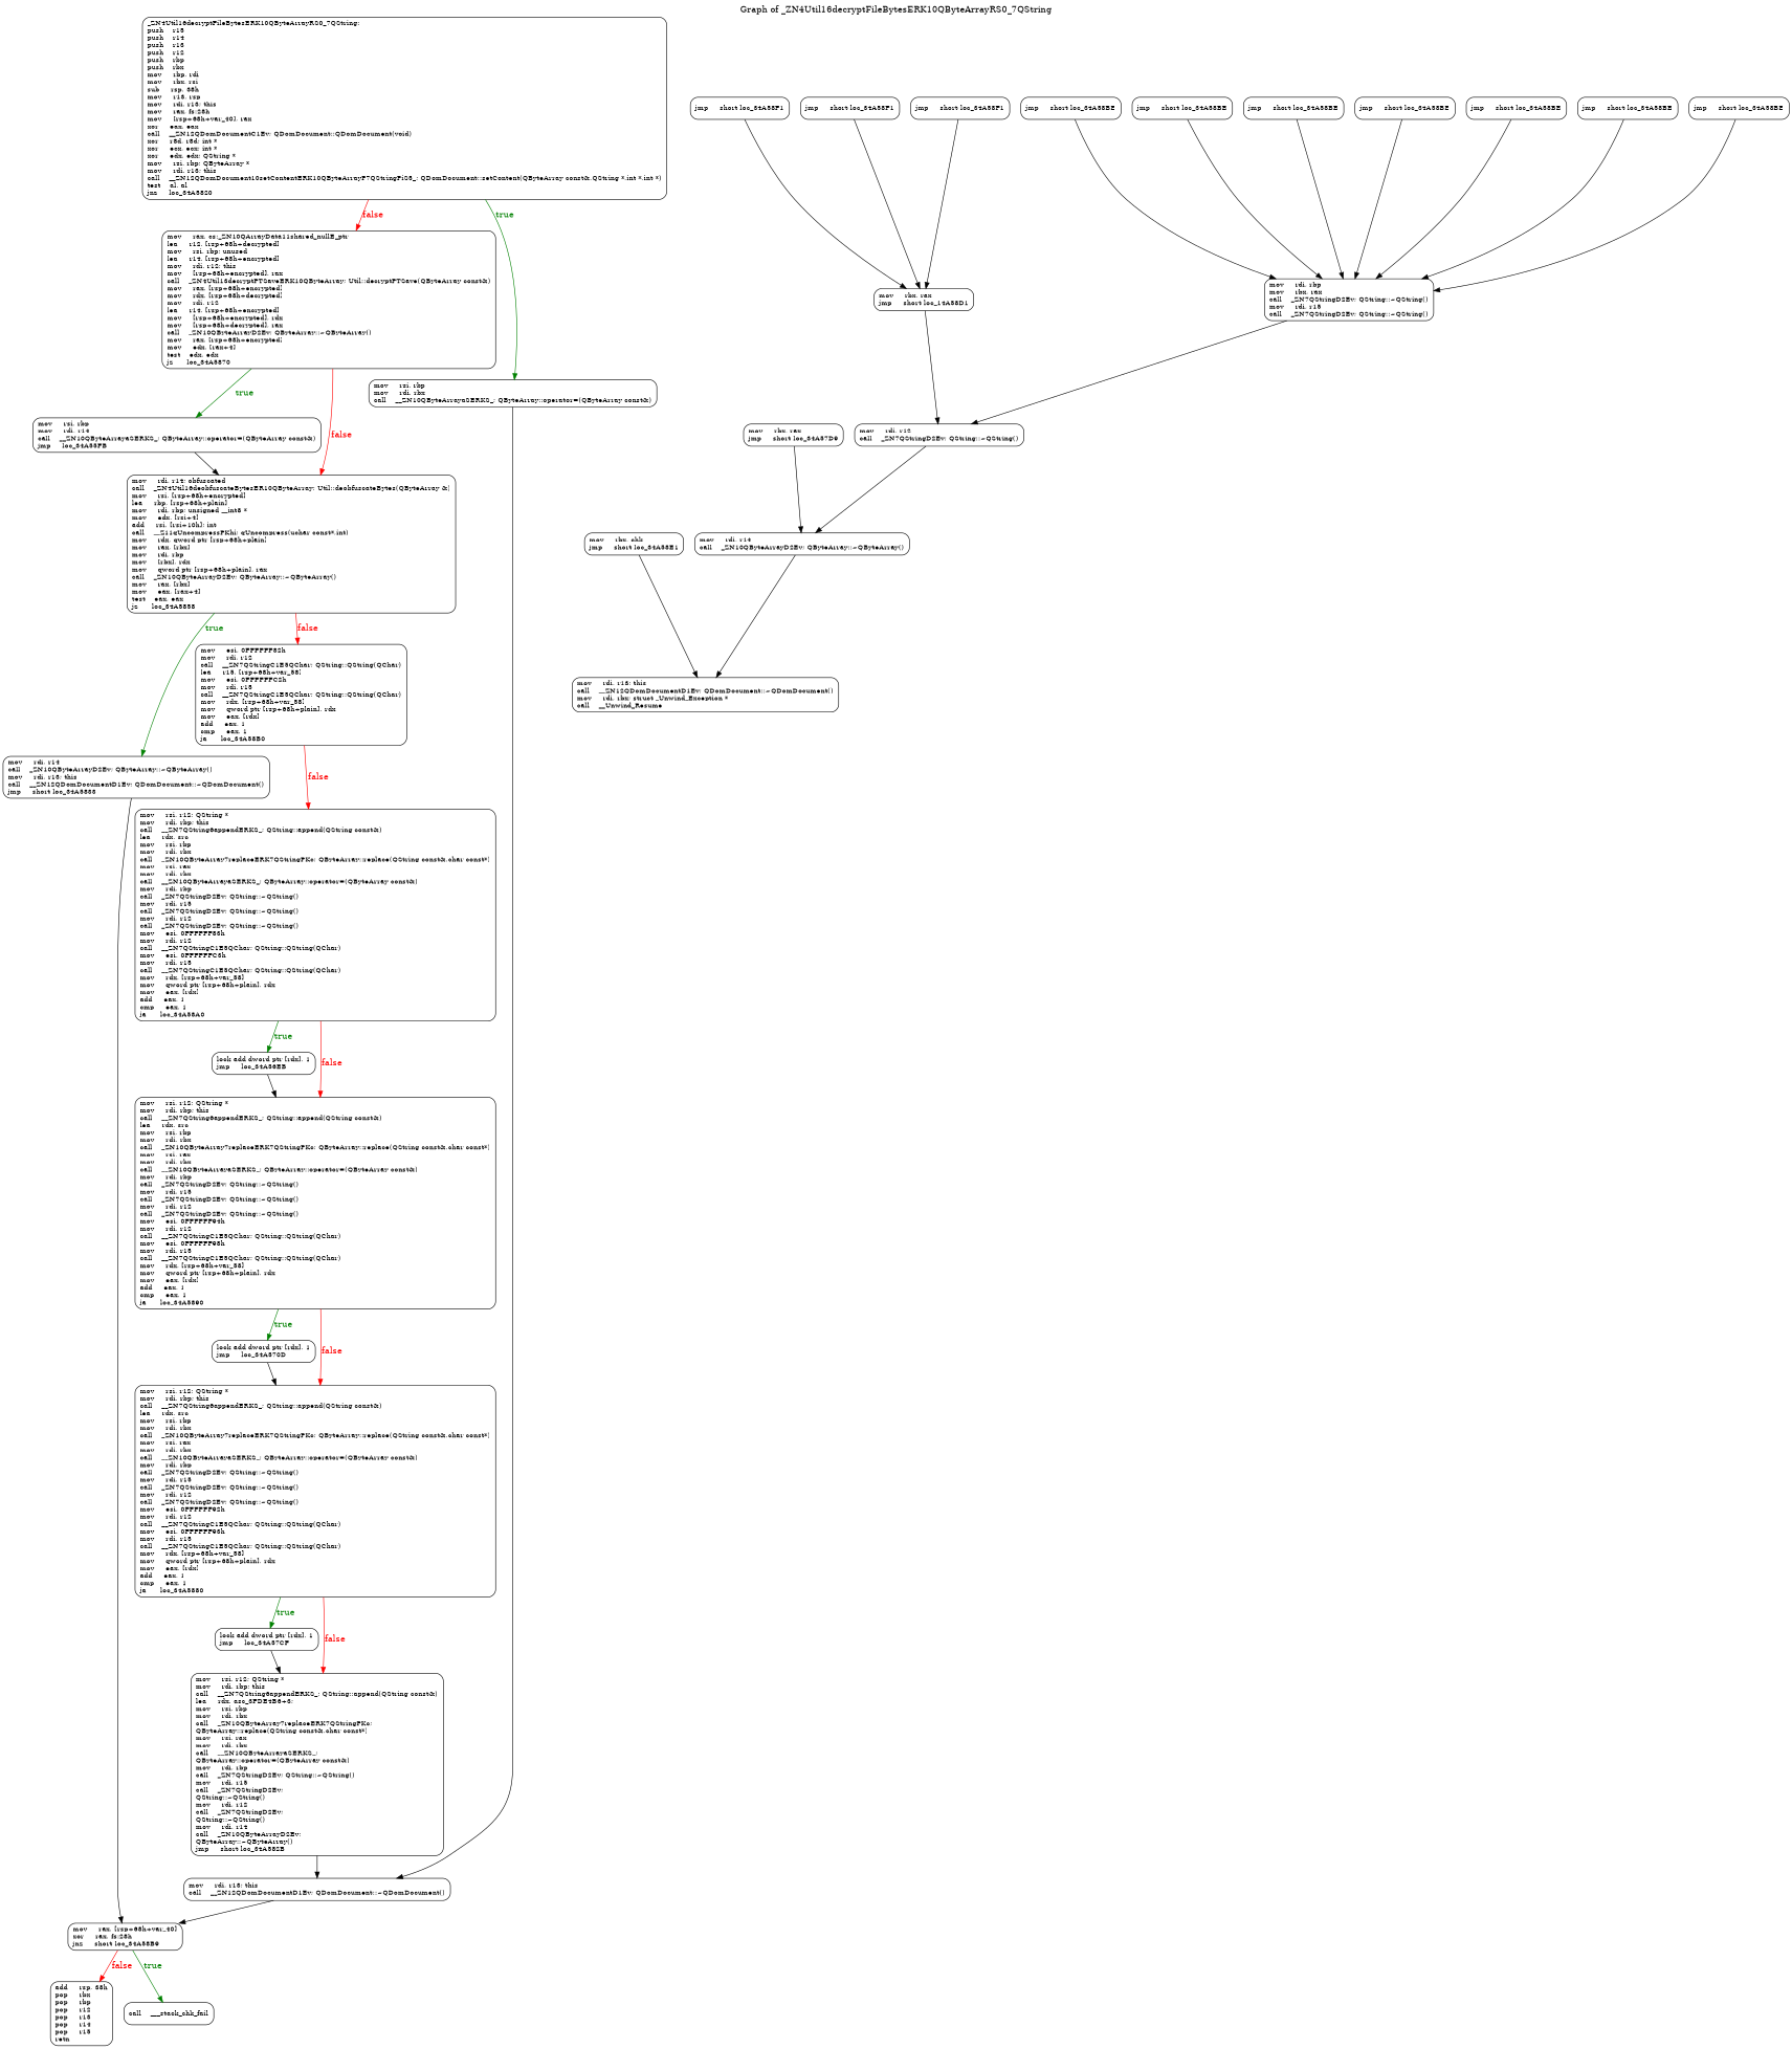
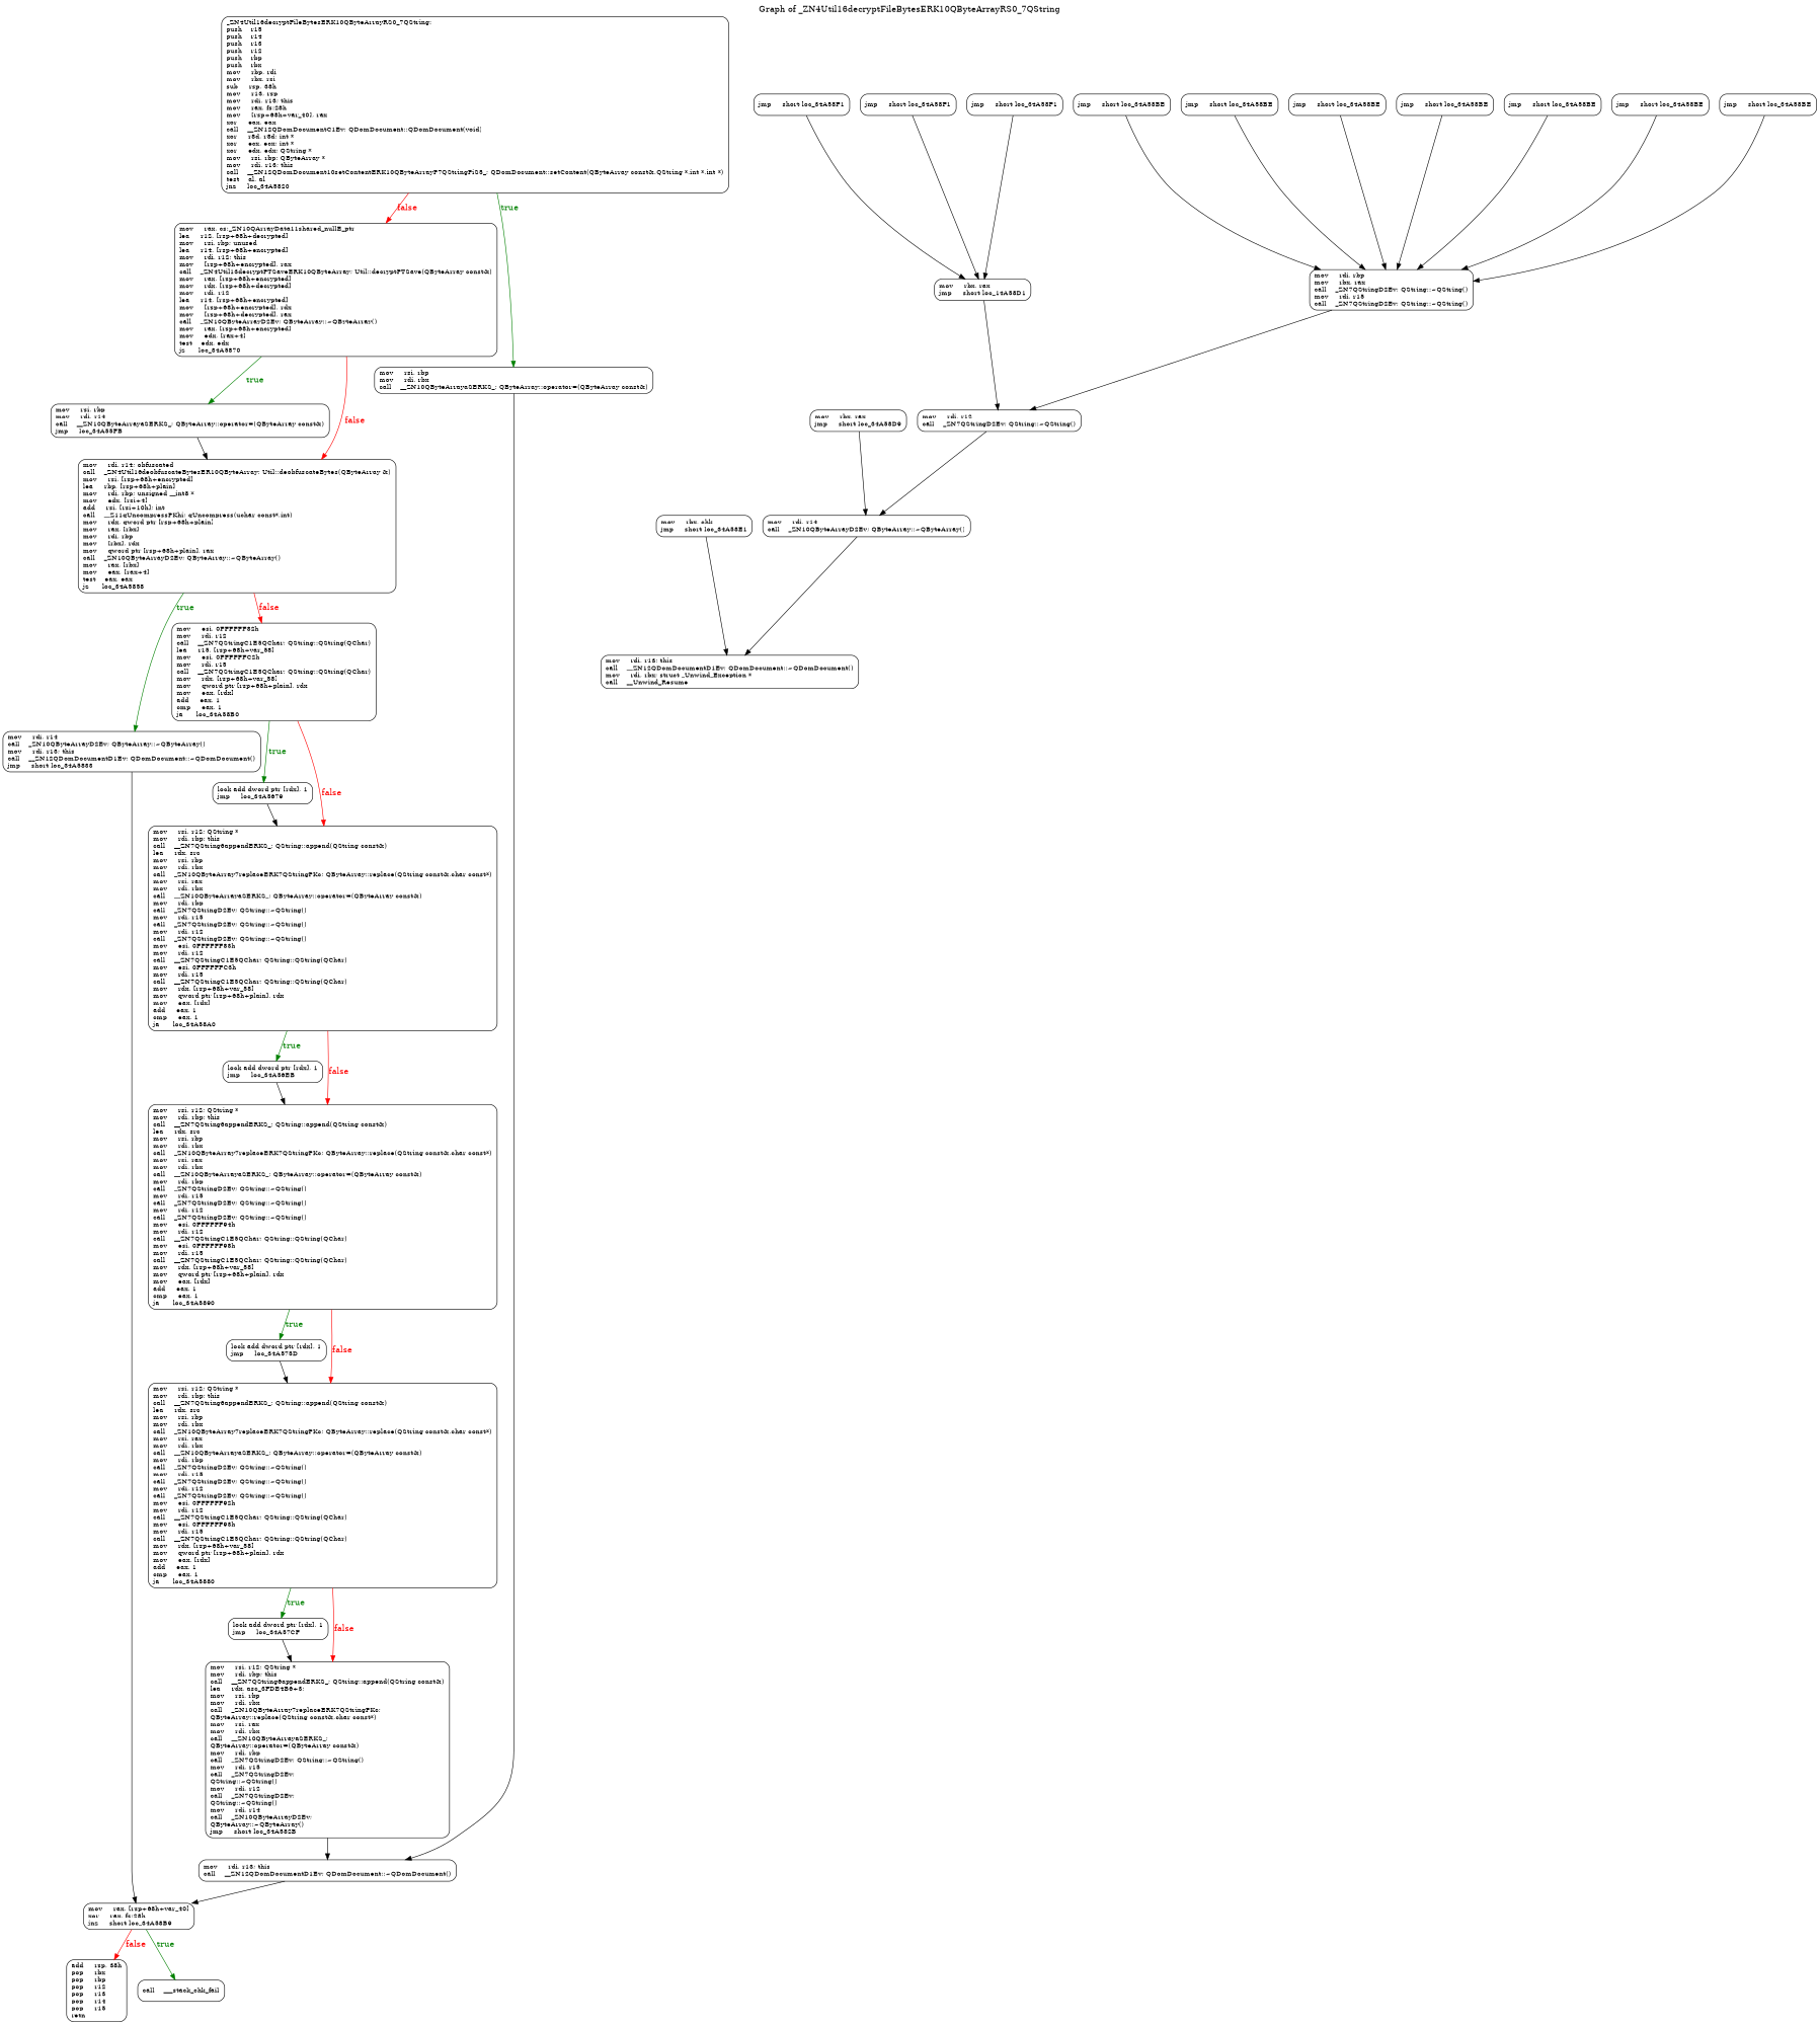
  digraph {
    label="Graph of _ZN4Util16decryptFileBytesERK10QByteArrayRS0_7QString"
    labelloc=top
    node [fillcolor=white fontsize=11 shape=box style=rounded]
    edge [arrowhead=normal color="#000000"]
    n1 [label="_ZN4Util16decryptFileBytesERK10QByteArrayRS0_7QString:\lpush    r15\lpush    r14\lpush    r13\lpush    r12\lpush    rbp\lpush    rbx\lmov     rbp, rdi\lmov     rbx, rsi\lsub     rsp, 38h\lmov     r13, rsp\lmov     rdi, r13; this\lmov     rax, fs:28h\lmov     [rsp+68h+var_40], rax\lxor     eax, eax\lcall    __ZN12QDomDocumentC1Ev; QDomDocument::QDomDocument(void)\lxor     r8d, r8d; int *\lxor     ecx, ecx; int *\lxor     edx, edx; QString *\lmov     rsi, rbp; QByteArray *\lmov     rdi, r13; this\lcall    __ZN12QDomDocument10setContentERK10QByteArrayP7QStringPiS5_; QDomDocument::setContent(QByteArray const&,QString *,int *,int *)\ltest    al, al\ljnz     loc_34A5820\l" rank=0]
    n2 [label="mov     rax, cs:_ZN10QArrayData11shared_nullE_ptr\llea     r12, [rsp+68h+decrypted]\lmov     rsi, rbp; unused\llea     r14, [rsp+68h+encrypted]\lmov     rdi, r12; this\lmov     [rsp+68h+encrypted], rax\lcall    _ZN4Util13decryptPTSaveERK10QByteArray; Util::decryptPTSave(QByteArray const&)\lmov     rax, [rsp+68h+encrypted]\lmov     rdx, [rsp+68h+decrypted]\lmov     rdi, r12\llea     r14, [rsp+68h+encrypted]\lmov     [rsp+68h+encrypted], rdx\lmov     [rsp+68h+decrypted], rax\lcall    _ZN10QByteArrayD2Ev; QByteArray::~QByteArray()\lmov     rax, [rsp+68h+encrypted]\lmov     edx, [rax+4]\ltest    edx, edx\ljz      loc_34A5870\l"]
    n3 [label="mov     rsi, rbp\lmov     rdi, rbx\lcall    __ZN10QByteArrayaSERKS_; QByteArray::operator=(QByteArray const&)\l"]
    n4 [label="mov     rsi, rbp\lmov     rdi, r14\lcall    __ZN10QByteArrayaSERKS_; QByteArray::operator=(QByteArray const&)\ljmp     loc_34A55FB\l"]
    n5 [label="mov     rdi, r14; obfuscated\lcall    _ZN4Util16deobfuscateBytesER10QByteArray; Util::deobfuscateBytes(QByteArray &)\lmov     rsi, [rsp+68h+encrypted]\llea     rbp, [rsp+68h+plain]\lmov     rdi, rbp; unsigned __int8 *\lmov     edx, [rsi+4]\ladd     rsi, [rsi+10h]; int\lcall    __Z11qUncompressPKhi; qUncompress(uchar const*,int)\lmov     rdx, qword ptr [rsp+68h+plain]\lmov     rax, [rbx]\lmov     rdi, rbp\lmov     [rbx], rdx\lmov     qword ptr [rsp+68h+plain], rax\lcall    _ZN10QByteArrayD2Ev; QByteArray::~QByteArray()\lmov     rax, [rbx]\lmov     eax, [rax+4]\ltest    eax, eax\ljz      loc_34A5858\l"]
    n6 [label="mov     rdi, r13; this\lcall    __ZN12QDomDocumentD1Ev; QDomDocument::~QDomDocument()\l"]
    n7 [label="mov     rdi, r14\lcall    _ZN10QByteArrayD2Ev; QByteArray::~QByteArray()\lmov     rdi, r13; this\lcall    __ZN12QDomDocumentD1Ev; QDomDocument::~QDomDocument()\ljmp     short loc_34A5833\l"]
    n8 [label="mov     esi, 0FFFFFF82h\lmov     rdi, r12\lcall    __ZN7QStringC1E5QChar; QString::QString(QChar)\llea     r15, [rsp+68h+var_58]\lmov     esi, 0FFFFFFC2h\lmov     rdi, r15\lcall    __ZN7QStringC1E5QChar; QString::QString(QChar)\lmov     rdx, [rsp+68h+var_58]\lmov     qword ptr [rsp+68h+plain], rdx\lmov     eax, [rdx]\ladd     eax, 1\lcmp     eax, 1\lja      loc_34A58B0\l"]
    n9 [label="mov     rax, [rsp+68h+var_40]\lxor     rax, fs:28h\ljnz     short loc_34A58B9\l"]
    n10 [label="add     rsp, 38h\lpop     rbx\lpop     rbp\lpop     r12\lpop     r13\lpop     r14\lpop     r15\lretn\l" rank=36]
    n11 [label="call    ___stack_chk_fail\l" rank=36]
    n12 [label="lock add dword ptr [rdx], 1\ljmp     loc_34A57CF\l"]
    n13 [label="mov     rsi, r12; QString *\lmov     rdi, rbp; this\lcall    __ZN7QString6appendERKS_; QString::append(QString const&)\llea     rdx, asc_3FDE4B6+3;\lmov     rsi, rbp\lmov     rdi, rbx\lcall    _ZN10QByteArray7replaceERK7QStringPKc;\lQByteArray::replace(QString const&,char const*)\lmov     rsi, rax\lmov     rdi, rbx\lcall    __ZN10QByteArrayaSERKS_;\lQByteArray::operator=(QByteArray const&)\lmov     rdi, rbp\lcall    _ZN7QStringD2Ev; QString::~QString()\lmov     rdi, r15\lcall    _ZN7QStringD2Ev;\lQString::~QString()\lmov     rdi, r12\lcall    _ZN7QStringD2Ev;\lQString::~QString()\lmov     rdi, r14\lcall    _ZN10QByteArrayD2Ev;\lQByteArray::~QByteArray()\ljmp     short loc_34A582B\l"]
-   n14 [label="lock add dword ptr [rdx], 1\ljmp     loc_34A570D\l"]
+   n14 [label="lock add dword ptr [rdx], 1\ljmp     loc_34A575D\l"]
    n15 [label="mov     rsi, r12; QString *\lmov     rdi, rbp; this\lcall    __ZN7QString6appendERKS_; QString::append(QString const&)\llea     rdx, src\lmov     rsi, rbp\lmov     rdi, rbx\lcall    _ZN10QByteArray7replaceERK7QStringPKc; QByteArray::replace(QString const&,char const*)\lmov     rsi, rax\lmov     rdi, rbx\lcall    __ZN10QByteArrayaSERKS_; QByteArray::operator=(QByteArray const&)\lmov     rdi, rbp\lcall    _ZN7QStringD2Ev; QString::~QString()\lmov     rdi, r15\lcall    _ZN7QStringD2Ev; QString::~QString()\lmov     rdi, r12\lcall    _ZN7QStringD2Ev; QString::~QString()\lmov     esi, 0FFFFFF92h\lmov     rdi, r12\lcall    __ZN7QStringC1E5QChar; QString::QString(QChar)\lmov     esi, 0FFFFFF93h\lmov     rdi, r15\lcall    __ZN7QStringC1E5QChar; QString::QString(QChar)\lmov     rdx, [rsp+68h+var_58]\lmov     qword ptr [rsp+68h+plain], rdx\lmov     eax, [rdx]\ladd     eax, 1\lcmp     eax, 1\lja      loc_34A5880\l"]
    n16 [label="lock add dword ptr [rdx], 1\ljmp     loc_34A56EB\l"]
    n17 [label="mov     rsi, r12; QString *\lmov     rdi, rbp; this\lcall    __ZN7QString6appendERKS_; QString::append(QString const&)\llea     rdx, src\lmov     rsi, rbp\lmov     rdi, rbx\lcall    _ZN10QByteArray7replaceERK7QStringPKc; QByteArray::replace(QString const&,char const*)\lmov     rsi, rax\lmov     rdi, rbx\lcall    __ZN10QByteArrayaSERKS_; QByteArray::operator=(QByteArray const&)\lmov     rdi, rbp\lcall    _ZN7QStringD2Ev; QString::~QString()\lmov     rdi, r15\lcall    _ZN7QStringD2Ev; QString::~QString()\lmov     rdi, r12\lcall    _ZN7QStringD2Ev; QString::~QString()\lmov     esi, 0FFFFFF94h\lmov     rdi, r12\lcall    __ZN7QStringC1E5QChar; QString::QString(QChar)\lmov     esi, 0FFFFFF98h\lmov     rdi, r15\lcall    __ZN7QStringC1E5QChar; QString::QString(QChar)\lmov     rdx, [rsp+68h+var_58]\lmov     qword ptr [rsp+68h+plain], rdx\lmov     eax, [rdx]\ladd     eax, 1\lcmp     eax, 1\lja      loc_34A5890\l"]
+   n18 [label="lock add dword ptr [rdx], 1\ljmp     loc_34A5679\l"]
    n19 [label="mov     rsi, r12; QString *\lmov     rdi, rbp; this\lcall    __ZN7QString6appendERKS_; QString::append(QString const&)\llea     rdx, src\lmov     rsi, rbp\lmov     rdi, rbx\lcall    _ZN10QByteArray7replaceERK7QStringPKc; QByteArray::replace(QString const&,char const*)\lmov     rsi, rax\lmov     rdi, rbx\lcall    __ZN10QByteArrayaSERKS_; QByteArray::operator=(QByteArray const&)\lmov     rdi, rbp\lcall    _ZN7QStringD2Ev; QString::~QString()\lmov     rdi, r15\lcall    _ZN7QStringD2Ev; QString::~QString()\lmov     rdi, r12\lcall    _ZN7QStringD2Ev; QString::~QString()\lmov     esi, 0FFFFFF83h\lmov     rdi, r12\lcall    __ZN7QStringC1E5QChar; QString::QString(QChar)\lmov     esi, 0FFFFFFC3h\lmov     rdi, r15\lcall    __ZN7QStringC1E5QChar; QString::QString(QChar)\lmov     rdx, [rsp+68h+var_58]\lmov     qword ptr [rsp+68h+plain], rdx\lmov     eax, [rdx]\ladd     eax, 1\lcmp     eax, 1\lja      loc_34A58A0\l"]
    n20 [label="mov     rdi, rbp\lmov     rbx, rax\lcall    _ZN7QStringD2Ev; QString::~QString()\lmov     rdi, r15\lcall    _ZN7QStringD2Ev; QString::~QString()\l"]
    n21 [label="mov     rdi, r12\lcall    _ZN7QStringD2Ev; QString::~QString()\l"]
    n22 [label="mov     rdi, r14\lcall    _ZN10QByteArrayD2Ev; QByteArray::~QByteArray()\l"]
    n23 [label="mov     rdi, r13; this\lcall    __ZN12QDomDocumentD1Ev; QDomDocument::~QDomDocument()\lmov     rdi, rbx; struct _Unwind_Exception *\lcall    __Unwind_Resume\l" rank=36]
    n24 [label="mov     rbx, rax\ljmp     short loc_14A58D1\l"]
    n25 [label="jmp     short loc_34A58BE\l"]
    n26 [label="jmp     short loc_34A58BE\l"]
    n27 [label="jmp     short loc_34A58BE\l"]
    n28 [label="jmp     short loc_34A58F1\l"]
    n29 [label="jmp     short loc_34A58BE\l"]
    n30 [label="jmp     short loc_34A58BE\l"]
    n31 [label="mov     rbx, chk\ljmp     short loc_34A58E1\l"]
    n32 [label="jmp     short loc_34A58F1\l"]
-   n33 [label="mov     rbx, rax\ljmp     short loc_34A57D9\l"]
+   n33 [label="mov     rbx, rax\ljmp     short loc_34A58D9\l"]
    n34 [label="jmp     short loc_34A58BE\l"]
    n35 [label="jmp     short loc_34A58BE\l"]
    n36 [label="jmp     short loc_34A58F1\l"]
    n1 -> n2 [color="#ff0000" fontcolor="#ff0000" label=false]
    n1 -> n3 [color="#008000" fontcolor="#008000" label=true]
    n2 -> n4 [color="#008000" fontcolor="#008000" label=true]
    n2 -> n5 [color="#ff0000" fontcolor="#ff0000" label=false]
    n3 -> n6
    n4 -> n5
    n5 -> n7 [color="#008000" fontcolor="#008000" label=true]
    n5 -> n8 [color="#ff0000" fontcolor="#ff0000" label=false]
    n6 -> n9
    n7 -> n9
+   n8 -> n18 [color="#008000" fontcolor="#008000" label=true]
    n8 -> n19 [color="#ff0000" fontcolor="#ff0000" label=false]
    n9 -> n10 [color="#ff0000" fontcolor="#ff0000" label=false]
    n9 -> n11 [color="#008000" fontcolor="#008000" label=true]
    n12 -> n13
    n13 -> n6
    n14 -> n15
    n15 -> n12 [color="#008000" fontcolor="#008000" label=true]
    n15 -> n13 [color="#ff0000" fontcolor="#ff0000" label=false]
    n16 -> n17
    n17 -> n14 [color="#008000" fontcolor="#008000" label=true]
    n17 -> n15 [color="#ff0000" fontcolor="#ff0000" label=false]
+   n18 -> n19
    n19 -> n16 [color="#008000" fontcolor="#008000" label=true]
    n19 -> n17 [color="#ff0000" fontcolor="#ff0000" label=false]
    n20 -> n21
    n21 -> n22
    n22 -> n23
    n24 -> n21
    n25 -> n20
    n26 -> n20
    n27 -> n20
    n28 -> n24
    n29 -> n20
    n30 -> n20
    n31 -> n23
    n32 -> n24
    n33 -> n22
    n34 -> n20
    n35 -> n20
    n36 -> n24
  }
